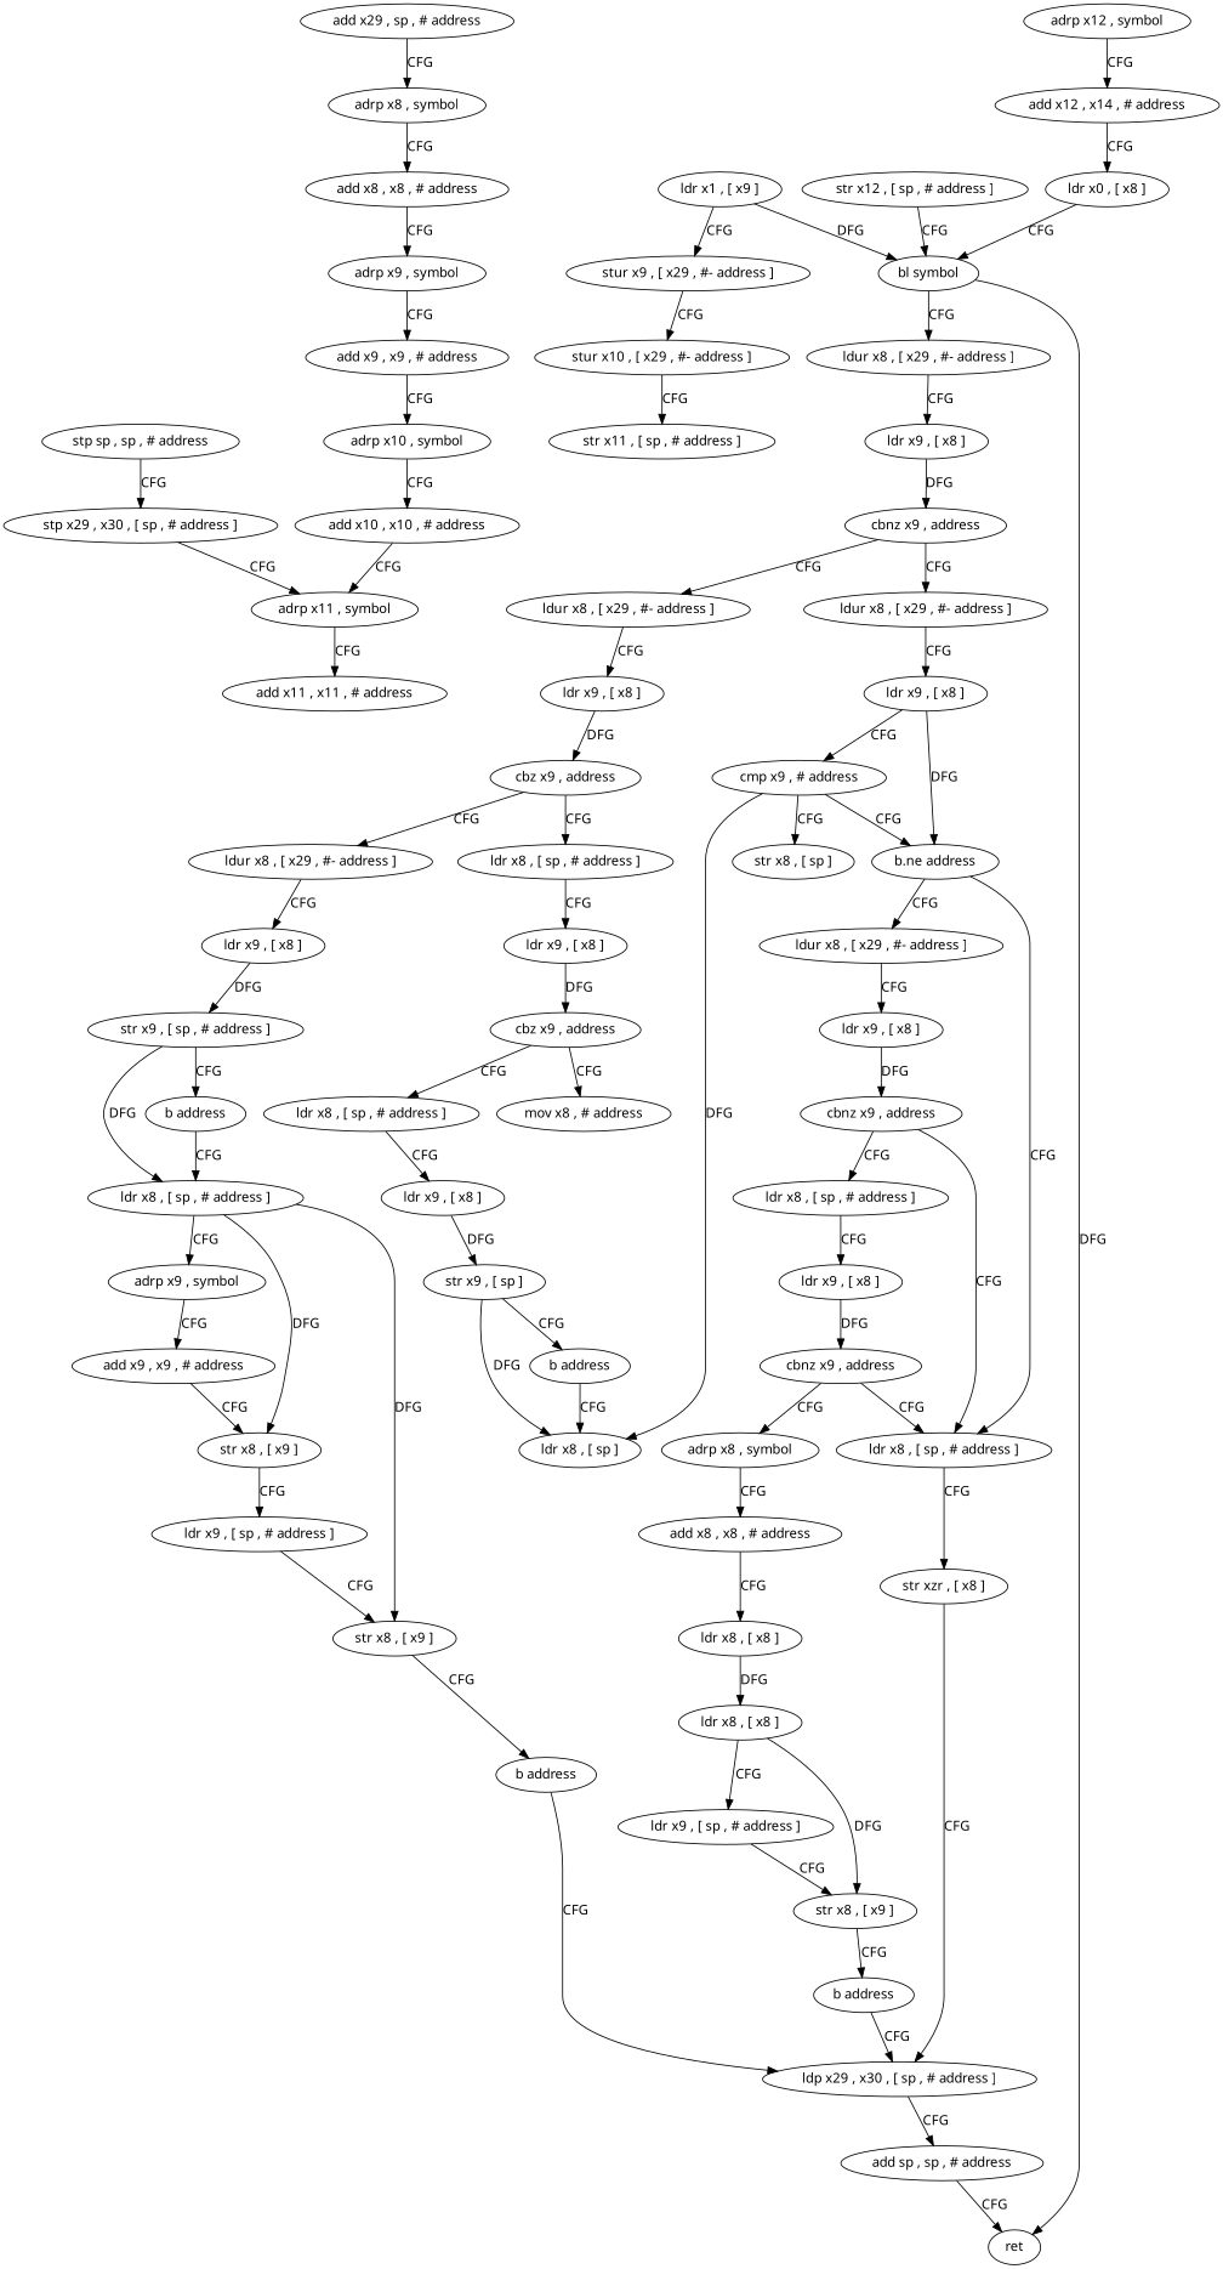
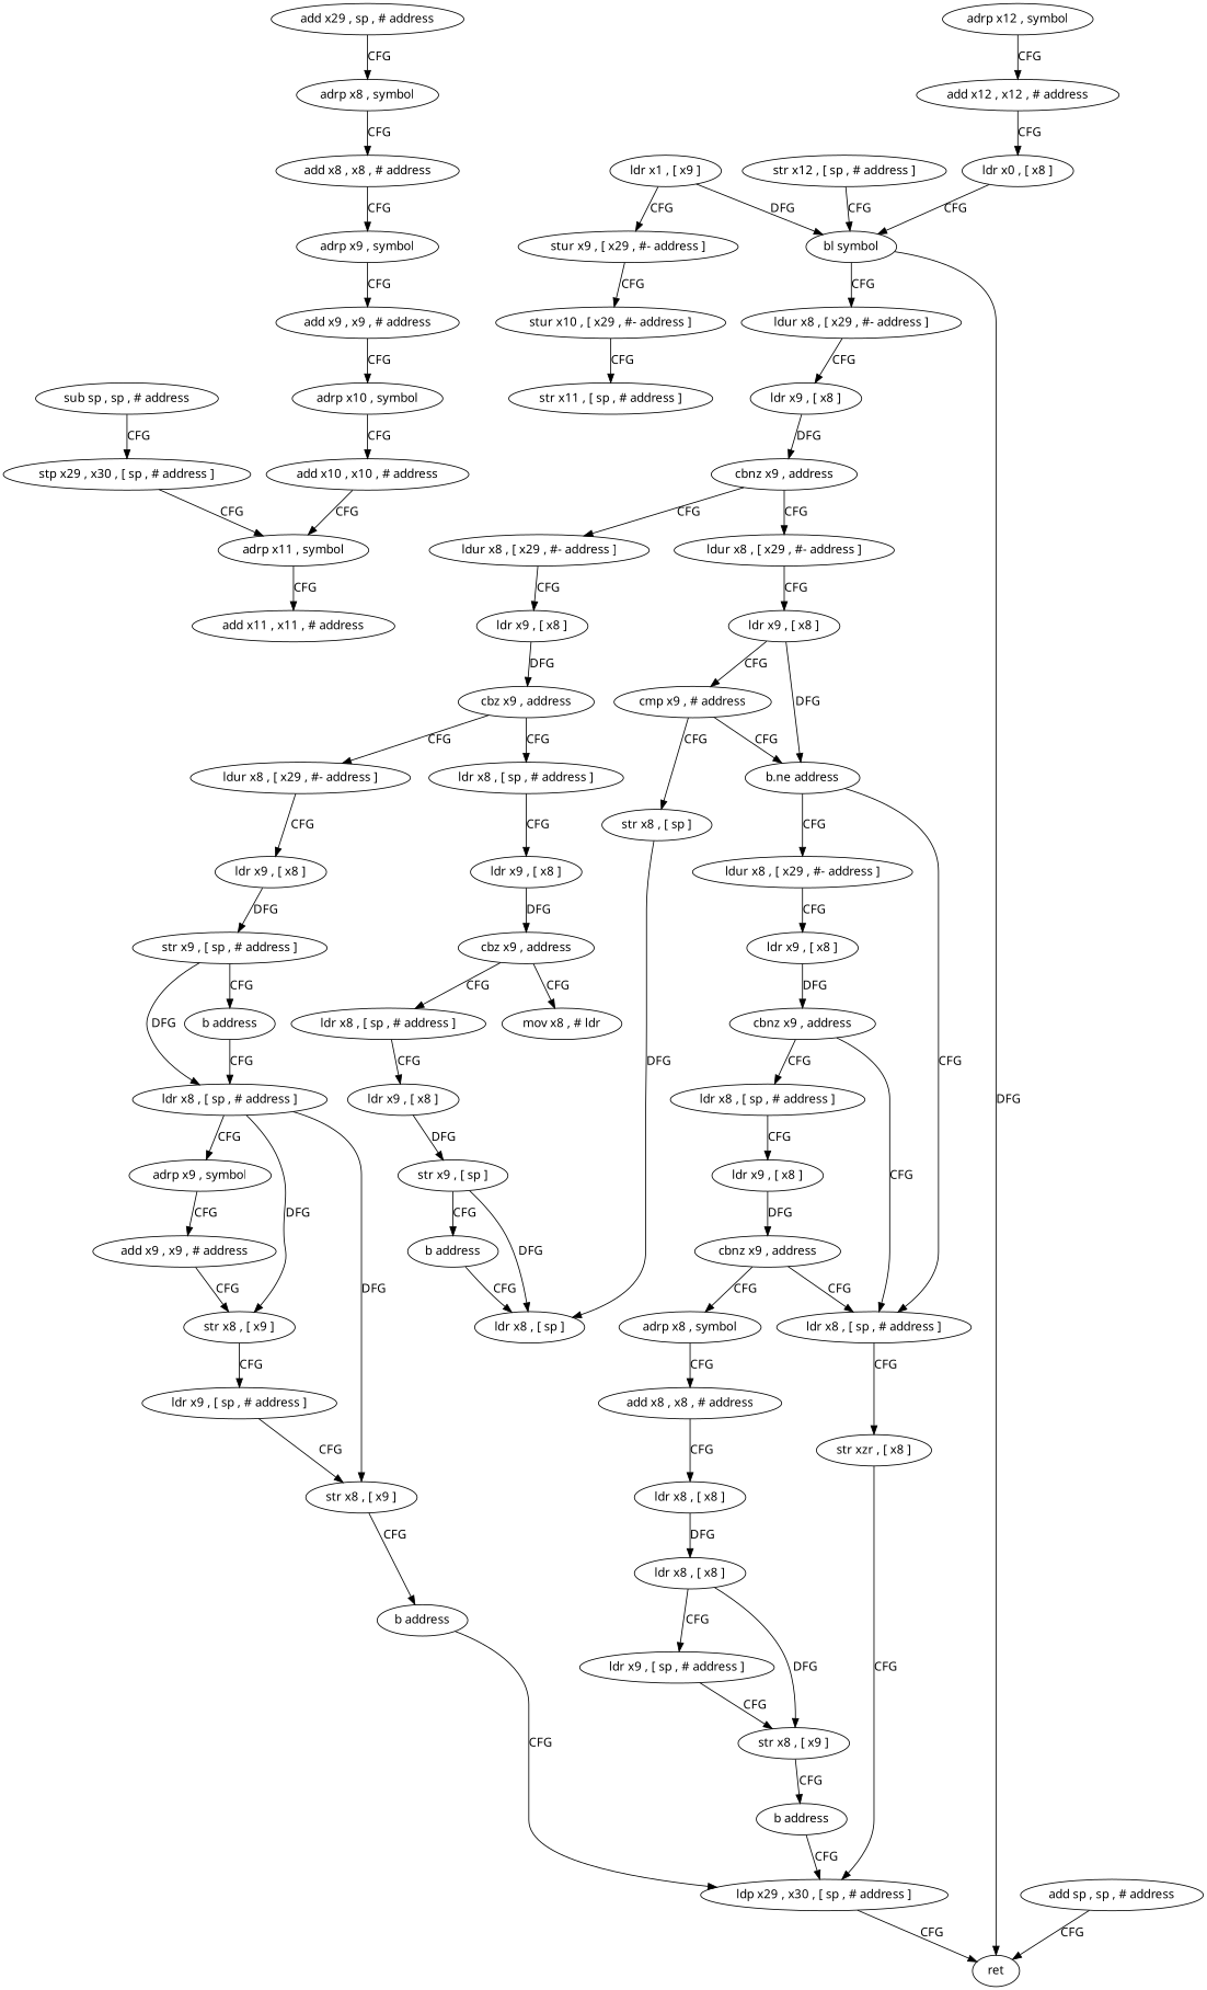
  digraph {
    fontname="Noto Sans"
    node [fontname="Noto Sans"]
    edge [fontname="Noto Sans"]
-   n1 [label="stp sp , sp , # address"]
+   n1 [label="sub sp , sp , # address"]
    n2 [label="stp x29 , x30 , [ sp , # address ]"]
    n3 [label="adrp x11 , symbol"]
    n4 [label="add x29 , sp , # address"]
    n5 [label="adrp x8 , symbol"]
    n6 [label="add x8 , x8 , # address"]
    n7 [label="adrp x9 , symbol"]
    n8 [label="add x9 , x9 , # address"]
    n9 [label="adrp x10 , symbol"]
    n10 [label="add x10 , x10 , # address"]
    n11 [label="add x11 , x11 , # address"]
    n12 [label="adrp x12 , symbol"]
-   n13 [label="add x12 , x14 , # address"]
+   n13 [label="add x12 , x12 , # address"]
    n14 [label="ldr x0 , [ x8 ]"]
    n15 [label="bl symbol"]
    n16 [label="ldr x1 , [ x9 ]"]
    n17 [label="stur x9 , [ x29 , #- address ]"]
    n18 [label="ldur x8 , [ x29 , #- address ]"]
    n19 [label=ret]
    n20 [label="stur x10 , [ x29 , #- address ]"]
    n21 [label="str x11 , [ sp , # address ]"]
    n22 [label="str x12 , [ sp , # address ]"]
    n23 [label="ldr x9 , [ x8 ]"]
    n24 [label="cbnz x9 , address"]
    n25 [label="ldur x8 , [ x29 , #- address ]"]
    n26 [label="ldur x8 , [ x29 , #- address ]"]
    n27 [label="ldr x9 , [ x8 ]"]
    n28 [label="ldr x9 , [ x8 ]"]
    n29 [label="cmp x9 , # address"]
    n30 [label="b.ne address"]
    n31 [label="cbz x9 , address"]
    n32 [label="str x8 , [ sp ]"]
    n33 [label="ldr x8 , [ sp , # address ]"]
    n34 [label="ldur x8 , [ x29 , #- address ]"]
    n35 [label="str xzr , [ x8 ]"]
    n36 [label="ldr x9 , [ x8 ]"]
    n37 [label="ldp x29 , x30 , [ sp , # address ]"]
    n38 [label="cbnz x9 , address"]
    n39 [label="ldr x8 , [ sp , # address ]"]
    n40 [label="ldur x8 , [ x29 , #- address ]"]
    n41 [label="ldr x9 , [ x8 ]"]
    n42 [label="ldr x9 , [ x8 ]"]
    n43 [label="cbz x9 , address"]
    n44 [label="str x9 , [ sp , # address ]"]
    n45 [label="add sp , sp , # address"]
    n46 [label="ldr x8 , [ sp , # address ]"]
    n47 [label="ldr x9 , [ x8 ]"]
    n48 [label="cbnz x9 , address"]
-   n49 [label="mov x8 , # address"]
+   n49 [label="mov x8 , # ldr"]
    n50 [label="ldr x8 , [ sp , # address ]"]
    n51 [label="ldr x9 , [ x8 ]"]
    n52 [label="ldr x8 , [ sp ]"]
    n53 [label="str x9 , [ sp ]"]
    n54 [label="b address"]
    n55 [label="ldr x8 , [ sp , # address ]"]
    n56 [label="adrp x9 , symbol"]
    n57 [label="str x8 , [ x9 ]"]
    n58 [label="str x8 , [ x9 ]"]
    n59 [label="add x9 , x9 , # address"]
    n60 [label="ldr x9 , [ sp , # address ]"]
    n61 [label="b address"]
    n62 [label="adrp x8 , symbol"]
    n63 [label="add x8 , x8 , # address"]
    n64 [label="ldr x8 , [ x8 ]"]
    n65 [label="b address"]
    n66 [label="ldr x8 , [ x8 ]"]
    n67 [label="ldr x9 , [ sp , # address ]"]
    n68 [label="str x8 , [ x9 ]"]
    n69 [label="b address"]
    n1 -> n2 [label=CFG]
    n2 -> n3 [label=CFG]
    n3 -> n11 [label=CFG]
    n4 -> n5 [label=CFG]
    n5 -> n6 [label=CFG]
    n6 -> n7 [label=CFG]
    n7 -> n8 [label=CFG]
    n8 -> n9 [label=CFG]
    n9 -> n10 [label=CFG]
    n10 -> n3 [label=CFG]
    n12 -> n13 [label=CFG]
    n13 -> n14 [label=CFG]
    n14 -> n15 [label=CFG]
    n15 -> n18 [label=CFG]
    n15 -> n19 [label=DFG]
    n16 -> n15 [label=DFG]
    n16 -> n17 [label=CFG]
    n17 -> n20 [label=CFG]
    n18 -> n23 [label=CFG]
    n20 -> n21 [label=CFG]
    n22 -> n15 [label=CFG]
    n23 -> n24 [label=DFG]
    n24 -> n25 [label=CFG]
    n24 -> n26 [label=CFG]
    n25 -> n27 [label=CFG]
    n26 -> n28 [label=CFG]
    n27 -> n29 [label=CFG]
    n27 -> n30 [label=DFG]
    n28 -> n31 [label=DFG]
    n29 -> n30 [label=CFG]
    n29 -> n32 [label=CFG]
    n30 -> n33 [label=CFG]
    n30 -> n34 [label=CFG]
    n31 -> n39 [label=CFG]
    n31 -> n40 [label=CFG]
-   n29 -> n52 [label=DFG]
+   n32 -> n52 [label=DFG]
    n33 -> n35 [label=CFG]
    n34 -> n36 [label=CFG]
    n35 -> n37 [label=CFG]
    n36 -> n38 [label=DFG]
-   n37 -> n45 [label=CFG]
+   n37 -> n19 [label=CFG]
    n38 -> n33 [label=CFG]
    n38 -> n46 [label=CFG]
    n39 -> n41 [label=CFG]
    n40 -> n42 [label=CFG]
    n41 -> n43 [label=DFG]
    n42 -> n44 [label=DFG]
    n43 -> n49 [label=CFG]
    n43 -> n50 [label=CFG]
    n44 -> n54 [label=CFG]
    n44 -> n55 [label=DFG]
    n45 -> n19 [label=CFG]
    n46 -> n47 [label=CFG]
    n47 -> n48 [label=DFG]
    n48 -> n33 [label=CFG]
    n48 -> n62 [label=CFG]
    n50 -> n51 [label=CFG]
    n51 -> n53 [label=DFG]
    n53 -> n52 [label=DFG]
    n53 -> n65 [label=CFG]
    n54 -> n55 [label=CFG]
    n55 -> n56 [label=CFG]
    n55 -> n57 [label=DFG]
    n55 -> n58 [label=DFG]
    n56 -> n59 [label=CFG]
    n57 -> n60 [label=CFG]
    n58 -> n61 [label=CFG]
    n59 -> n57 [label=CFG]
    n60 -> n58 [label=CFG]
    n61 -> n37 [label=CFG]
    n62 -> n63 [label=CFG]
    n63 -> n64 [label=CFG]
    n64 -> n66 [label=DFG]
    n65 -> n52 [label=CFG]
    n66 -> n67 [label=CFG]
    n66 -> n68 [label=DFG]
    n67 -> n68 [label=CFG]
    n68 -> n69 [label=CFG]
    n69 -> n37 [label=CFG]
  }
